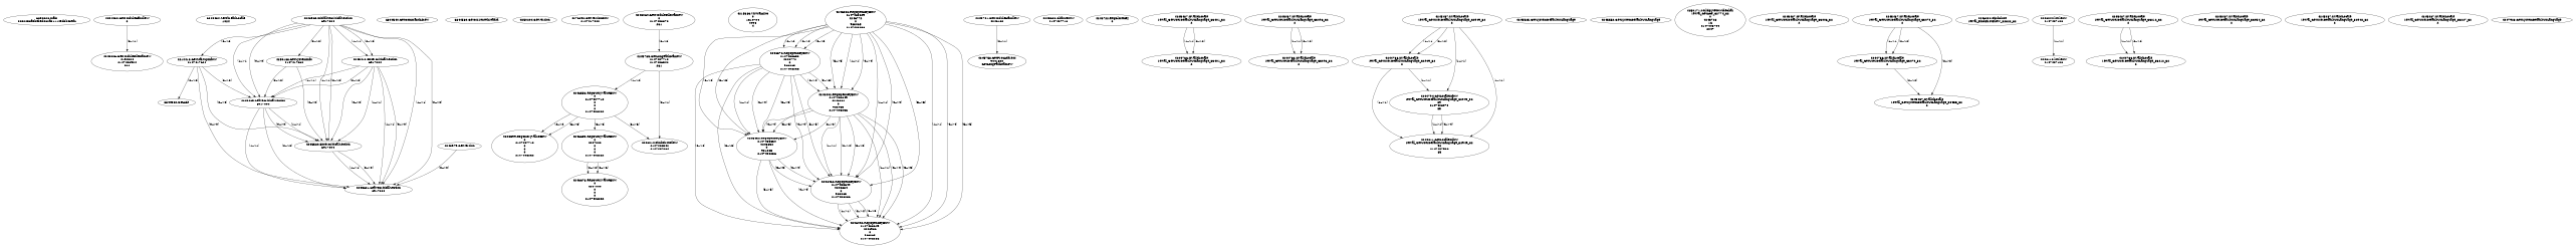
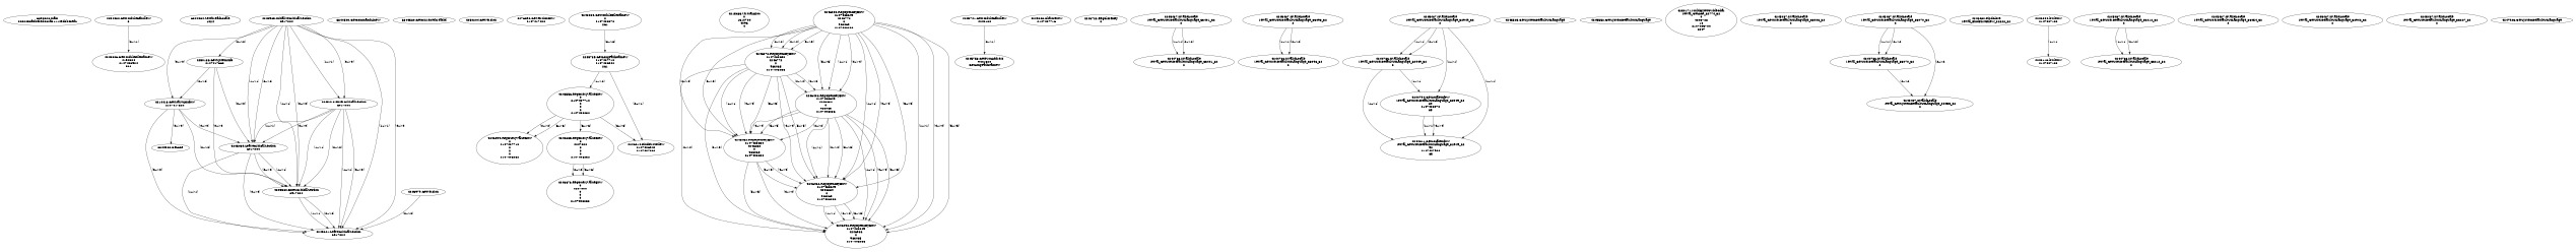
  digraph {
    n1 [label="6850628.main\n0002253a5beb9d462a311149d3b439fc"]
    n2 [label="4254480.GetModuleHandleW\n0"]
    n3 [label="4243306.GetModuleFileNameW\n4194304\n2147408904\n522"]
    n4 [label="6844434.SetThreadLocale\n1024"]
    n5 [label="4243965.InitializeCriticalSection\n6917004"]
    n6 [label="4250188.GetSystemInfo\n2147417660"]
    n7 [label="4214413.GetStartupInfoW\n2147417624"]
    n8 [label="4245418.EnterCriticalSection\n6917004"]
    n9 [label="4245469.LeaveCriticalSection\n6917004"]
    n10 [label="4245580.EnterCriticalSection\n6917004"]
    n11 [label="4245621.LeaveCriticalSection\n6917004"]
    n12 [label="6844560.GetACP\n"]
    n13 [label="4243979.GetVersion\n"]
    n14 [label="6844540.GetCommandLineW\n"]
    n15 [label="6844580.GetCurrentThreadId\n"]
    n16 [label="4250204.GetVersion\n"]
    n17 [label="4276690.GetVersionExW\n2147417420"]
    n18 [label="4248064.GetModuleFileNameW\n0\n2147408370\n261"]
    n19 [label="4245785.GetLongPathNameW\n2147407710\n2147406542\n261"]
    n20 [label="4246556.RegQueryValueExW\n0\n2147407710\n0\n0\n0\n2147408232"]
    n21 [label="4246014.FindFirstFileW\n2147406542\n2147407064"]
    n22 [label="4215383.VirtualAlloc\n0\n1310704\n4096\n4"]
    n23 [label="4246338.RegOpenKeyExW\n2147483649\n4246772\n0\n983065\n2147408236"]
    n24 [label="4246372.RegOpenKeyExW\n2147483650\n4246772\n0\n983065\n2147408236"]
    n25 [label="4246402.RegOpenKeyExW\n2147483649\n4246832\n0\n983065\n2147408236"]
-   n26 [label="4246432.RegOpenKeyExW\n2147483650\n4246832\n0\n981065\n2147408236"]
+   n26 [label="4246432.RegOpenKeyExW\n2147483650\n4246832\n0\n983065\n2147408236"]
    n27 [label="4246462.RegOpenKeyExW\n2147483649\n4246884\n0\n983065\n2147408236"]
    n28 [label="4246492.RegOpenKeyExW\n2147483649\n4246936\n0\n983065\n2147408236"]
    n29 [label="4245741.GetModuleHandleW\n4246160"]
    n30 [label="4245758.GetProcAddress\n9441320\nGetLongPathNameW"]
    n31 [label="4246599.RegQueryValueExW\n0\n2147407710\n0\n0\n0\n2147408232"]
    n32 [label="4246635.RegQueryValueExW\n0\n4247000\n0\n0\n0\n2147408232"]
    n33 [label="4245683.CharNextW\n2147407716"]
    n34 [label="4246676.RegQueryValueExW\n0\n4247000\n0\n0\n0\n2147408232"]
    n35 [label="4246722.RegCloseKey\n0"]
    n36 [label="4245487.IsValidLocale\nretval_GetUserDefaultUILanguage_33401_32\n2"]
    n37 [label="4244766.IsValidLocale\nretval_GetUserDefaultUILanguage_33401_32\n2"]
    n38 [label="4245487.IsValidLocale\nretval_GetUserDefaultUILanguage_33098_32\n2"]
    n39 [label="4244766.IsValidLocale\nretval_GetUserDefaultUILanguage_33098_32\n2"]
    n40 [label="4245487.IsValidLocale\nretval_GetUserDefaultUILanguage_32949_32\n2"]
    n41 [label="4244766.IsValidLocale\nretval_GetUserDefaultUILanguage_32949_32\n2"]
    n42 [label="4244794.GetLocaleInfoW\nretval_GetUserDefaultUILanguage_32949_32\n89\n2147408070\n85"]
    n43 [label="4244811.GetLocaleInfoW\nretval_GetUserDefaultUILanguage_32949_32\n90\n2147407900\n85"]
    n44 [label="4245525.GetSystemDefaultUILanguage\n"]
    n45 [label="4245552.GetSystemDefaultUILanguage\n"]
    n46 [label="4250171.MultiByteToWideChar\nretval_GetACP_32774_32\n0\n4243728\n16\n2147403704\n2047"]
    n47 [label="4245487.IsValidLocale\nretval_GetUserDefaultUILanguage_33006_32\n2"]
    n48 [label="4245487.IsValidLocale\nretval_GetUserDefaultUILanguage_33070_32\n2"]
    n49 [label="4244766.IsValidLocale\nretval_GetUserDefaultUILanguage_33070_32\n2"]
    n50 [label="4245487.IsValidLocale\nretval_GetSystemDefaultUILanguage_33455_32\n2"]
    n51 [label="4246032.FindClose\nretval_FindFirstFileW_32822_32"]
    n52 [label="4246044.lstrlenW\n2147407108"]
    n53 [label="4246113.lstrlenW\n2147407108"]
    n54 [label="4245487.IsValidLocale\nretval_GetUserDefaultUILanguage_33212_32\n2"]
    n55 [label="4244766.IsValidLocale\nretval_GetUserDefaultUILanguage_33212_32\n2"]
    n56 [label="4245487.IsValidLocale\nretval_GetUserDefaultUILanguage_33054_32\n2"]
    n57 [label="4245487.IsValidLocale\nretval_GetUserDefaultUILanguage_32942_32\n2"]
    n58 [label="4245487.IsValidLocale\nretval_GetUserDefaultUILanguage_33227_32\n2"]
    n59 [label="4247923.GetSystemDefaultUILanguage\n"]
    n2 -> n3 [label="(0-->1)"]
    n5 -> n6 [label="(0-->0)"]
    n5 -> n7 [label="(0-->0)"]
    n5 -> n8 [label="(1-->1)"]
    n5 -> n8 [label="(0-->0)"]
    n5 -> n9 [label="(1-->1)"]
    n5 -> n9 [label="(0-->0)"]
    n5 -> n10 [label="(1-->1)"]
    n5 -> n10 [label="(0-->0)"]
    n5 -> n11 [label="(1-->1)"]
    n5 -> n11 [label="(0-->0)"]
+   n6 -> n7 [label="(0-->0)"]
    n6 -> n9 [label="(0-->0)"]
    n6 -> n10 [label="(0-->0)"]
    n7 -> n9 [label="(0-->0)"]
    n7 -> n10 [label="(0-->0)"]
    n7 -> n11 [label="(0-->0)"]
    n7 -> n12 [label="(0-->0)"]
    n8 -> n9 [label="(1-->1)"]
    n8 -> n9 [label="(0-->0)"]
    n8 -> n10 [label="(1-->1)"]
    n8 -> n10 [label="(0-->0)"]
    n8 -> n11 [label="(1-->1)"]
    n8 -> n11 [label="(0-->0)"]
    n9 -> n10 [label="(1-->1)"]
    n9 -> n10 [label="(0-->0)"]
    n9 -> n11 [label="(1-->1)"]
    n9 -> n11 [label="(0-->0)"]
    n10 -> n11 [label="(1-->1)"]
    n10 -> n11 [label="(0-->0)"]
    n13 -> n11 [label="(0-->0)"]
    n18 -> n19 [label="(3-->3)"]
    n19 -> n20 [label="(1-->2)"]
    n19 -> n21 [label="(2-->1)"]
    n20 -> n21 [label="(6-->6)"]
    n20 -> n31 [label="(2-->2)"]
    n20 -> n31 [label="(6-->6)"]
    n20 -> n32 [label="(6-->6)"]
    n23 -> n24 [label="(2-->2)"]
    n23 -> n24 [label="(4-->4)"]
    n23 -> n24 [label="(5-->5)"]
    n23 -> n25 [label="(1-->1)"]
    n23 -> n25 [label="(4-->4)"]
    n23 -> n25 [label="(5-->5)"]
    n23 -> n26 [label="(4-->4)"]
    n23 -> n26 [label="(5-->5)"]
    n23 -> n27 [label="(1-->1)"]
    n23 -> n27 [label="(4-->4)"]
    n23 -> n27 [label="(5-->5)"]
    n23 -> n28 [label="(1-->1)"]
    n23 -> n28 [label="(4-->4)"]
    n23 -> n28 [label="(5-->5)"]
    n24 -> n25 [label="(4-->4)"]
    n24 -> n25 [label="(5-->5)"]
    n24 -> n26 [label="(1-->1)"]
    n24 -> n26 [label="(4-->4)"]
    n24 -> n26 [label="(5-->5)"]
    n24 -> n27 [label="(4-->4)"]
    n24 -> n27 [label="(5-->5)"]
    n24 -> n28 [label="(4-->4)"]
    n24 -> n28 [label="(5-->5)"]
    n25 -> n26 [label="(2-->2)"]
    n25 -> n26 [label="(4-->4)"]
    n25 -> n26 [label="(5-->5)"]
    n25 -> n27 [label="(1-->1)"]
    n25 -> n27 [label="(4-->4)"]
    n25 -> n27 [label="(5-->5)"]
    n25 -> n28 [label="(1-->1)"]
    n25 -> n28 [label="(4-->4)"]
    n25 -> n28 [label="(5-->5)"]
    n26 -> n27 [label="(4-->4)"]
    n26 -> n27 [label="(5-->5)"]
    n26 -> n28 [label="(4-->4)"]
    n26 -> n28 [label="(5-->5)"]
    n27 -> n28 [label="(1-->1)"]
    n27 -> n28 [label="(4-->4)"]
    n27 -> n28 [label="(5-->5)"]
    n29 -> n30 [label="(0-->1)"]
    n32 -> n34 [label="(2-->2)"]
    n32 -> n34 [label="(6-->6)"]
    n36 -> n37 [label="(1-->1)"]
    n36 -> n37 [label="(2-->2)"]
    n38 -> n39 [label="(1-->1)"]
    n38 -> n39 [label="(2-->2)"]
    n40 -> n41 [label="(1-->1)"]
    n40 -> n41 [label="(2-->2)"]
    n40 -> n42 [label="(1-->1)"]
    n40 -> n43 [label="(1-->1)"]
    n41 -> n42 [label="(1-->1)"]
    n41 -> n43 [label="(1-->1)"]
    n42 -> n43 [label="(1-->1)"]
    n42 -> n43 [label="(4-->4)"]
    n48 -> n49 [label="(1-->1)"]
    n48 -> n49 [label="(2-->2)"]
    n48 -> n50 [label="(2-->2)"]
    n49 -> n50 [label="(2-->2)"]
    n52 -> n53 [label="(1-->1)"]
    n54 -> n55 [label="(1-->1)"]
    n54 -> n55 [label="(2-->2)"]
  }
